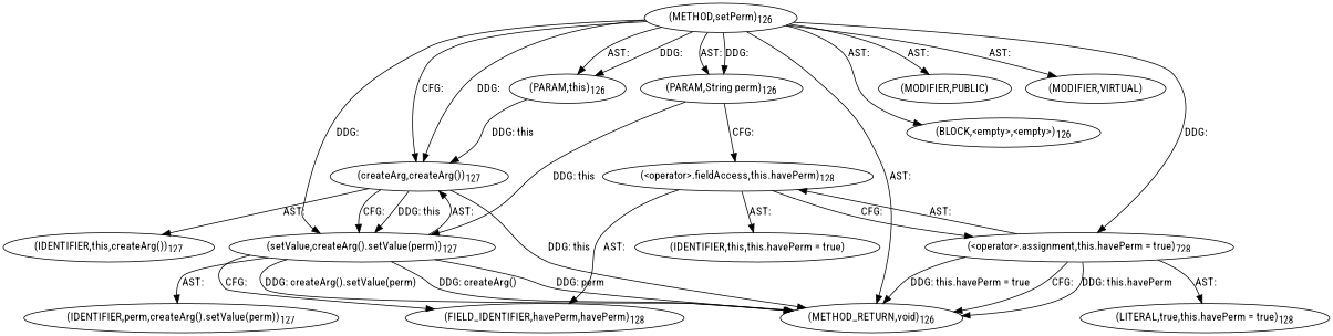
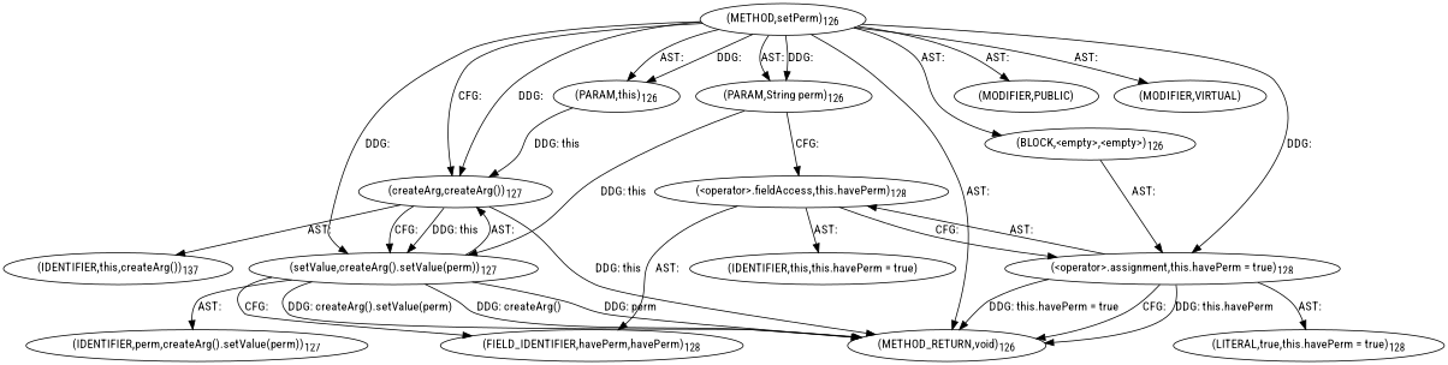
  digraph {
    fontname="Roboto Condensed"
    node [fontname="Roboto Condensed"]
    edge [fontname="Roboto Condensed"]
    n1 [label=<(METHOD,setPerm)<SUB>126</SUB>>]
    n2 [label=<(PARAM,this)<SUB>126</SUB>>]
    n3 [label=<(PARAM,String perm)<SUB>126</SUB>>]
    n4 [label=<(BLOCK,&lt;empty&gt;,&lt;empty&gt;)<SUB>126</SUB>>]
    n5 [label=<(setValue,createArg().setValue(perm))<SUB>127</SUB>>]
    n6 [label=<(createArg,createArg())<SUB>127</SUB>>]
-   n7 [label=<(&lt;operator&gt;.assignment,this.havePerm = true)<SUB>728</SUB>>]
+   n7 [label=<(&lt;operator&gt;.assignment,this.havePerm = true)<SUB>128</SUB>>]
    n8 [label=<(MODIFIER,PUBLIC)>]
    n9 [label=<(MODIFIER,VIRTUAL)>]
    n10 [label=<(METHOD_RETURN,void)<SUB>126</SUB>>]
    n11 [label=<(&lt;operator&gt;.fieldAccess,this.havePerm)<SUB>128</SUB>>]
    n12 [label=<(IDENTIFIER,perm,createArg().setValue(perm))<SUB>127</SUB>>]
    n13 [label=<(FIELD_IDENTIFIER,havePerm,havePerm)<SUB>128</SUB>>]
-   n14 [label=<(IDENTIFIER,this,createArg())<SUB>127</SUB>>]
+   n14 [label=<(IDENTIFIER,this,createArg())<SUB>137</SUB>>]
    n15 [label=<(LITERAL,true,this.havePerm = true)<SUB>128</SUB>>]
    n16 [label=<(IDENTIFIER,this,this.havePerm = true)>]
    n1 -> n2 [label="AST: "]
    n1 -> n2 [label="DDG: "]
    n1 -> n3 [label="AST: "]
    n1 -> n3 [label="DDG: "]
    n1 -> n4 [label="AST: "]
    n1 -> n5 [label="DDG: "]
    n1 -> n6 [label="CFG: "]
    n1 -> n6 [label="DDG: "]
    n1 -> n7 [label="DDG: "]
    n1 -> n8 [label="AST: "]
    n1 -> n9 [label="AST: "]
    n1 -> n10 [label="AST: "]
    n2 -> n6 [label="DDG: this"]
    n3 -> n5 [label="DDG: this"]
    n3 -> n11 [label="CFG: "]
+   n4 -> n7 [label="AST: "]
    n5 -> n6 [label="AST: "]
    n5 -> n10 [label="DDG: createArg()"]
    n5 -> n10 [label="DDG: perm"]
    n5 -> n10 [label="DDG: createArg().setValue(perm)"]
    n5 -> n12 [label="AST: "]
    n5 -> n13 [label="CFG: "]
    n6 -> n5 [label="CFG: "]
    n6 -> n5 [label="DDG: this"]
    n6 -> n10 [label="DDG: this"]
    n6 -> n14 [label="AST: "]
    n7 -> n10 [label="CFG: "]
    n7 -> n10 [label="DDG: this.havePerm"]
    n7 -> n10 [label="DDG: this.havePerm = true"]
    n7 -> n11 [label="AST: "]
    n7 -> n15 [label="AST: "]
    n11 -> n7 [label="CFG: "]
    n11 -> n13 [label="AST: "]
    n11 -> n16 [label="AST: "]
  }
